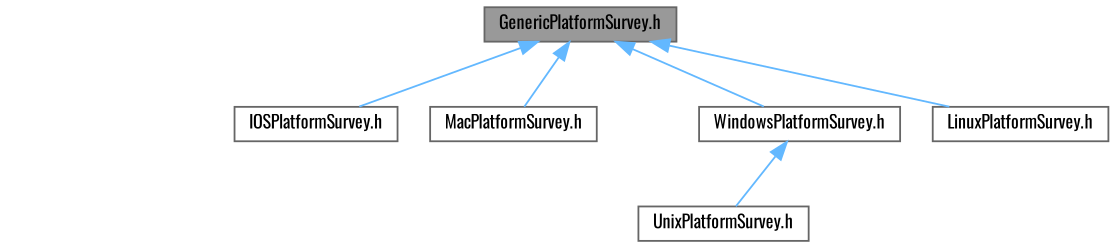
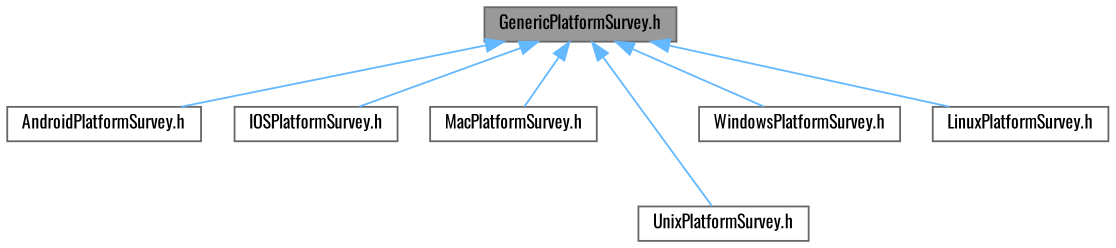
  digraph {
    fontname=Oswald
    node [color=grey40 fillcolor=white fontname=Oswald fontsize=10 shape=box style=filled]
    edge [color=steelblue1 dir=back fontname=Oswald fontsize=10 labelfontname=Helvetica labelfontsize=10 style=solid]
    n1 [color=gray40 fillcolor=grey60 fontcolor=black height=0.2 label="GenericPlatformSurvey.h" width=0.4]
+   n2 [height=0.2 label="AndroidPlatformSurvey.h" width=0.4]
    n3 [height=0.2 label="IOSPlatformSurvey.h" width=0.4]
    n4 [height=0.2 label="MacPlatformSurvey.h" width=0.4]
    n5 [height=0.2 label="UnixPlatformSurvey.h" width=0.4]
    n6 [height=0.2 label="WindowsPlatformSurvey.h" width=0.4]
    n7 [height=0.2 label="LinuxPlatformSurvey.h" width=0.4]
+   n1 -> n2
    n1 -> n3
    n1 -> n4
-   n6 -> n5
+   n1 -> n5
    n1 -> n6
    n1 -> n7
  }
